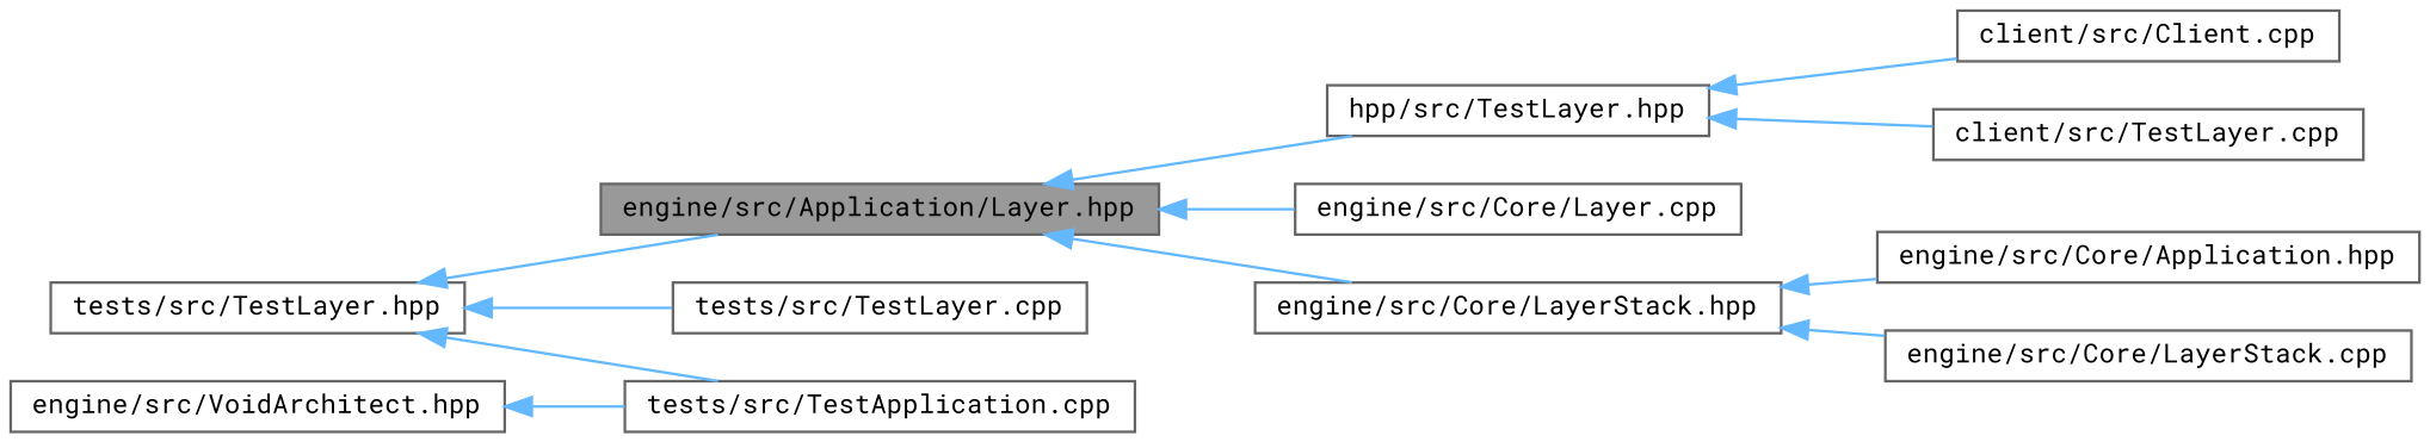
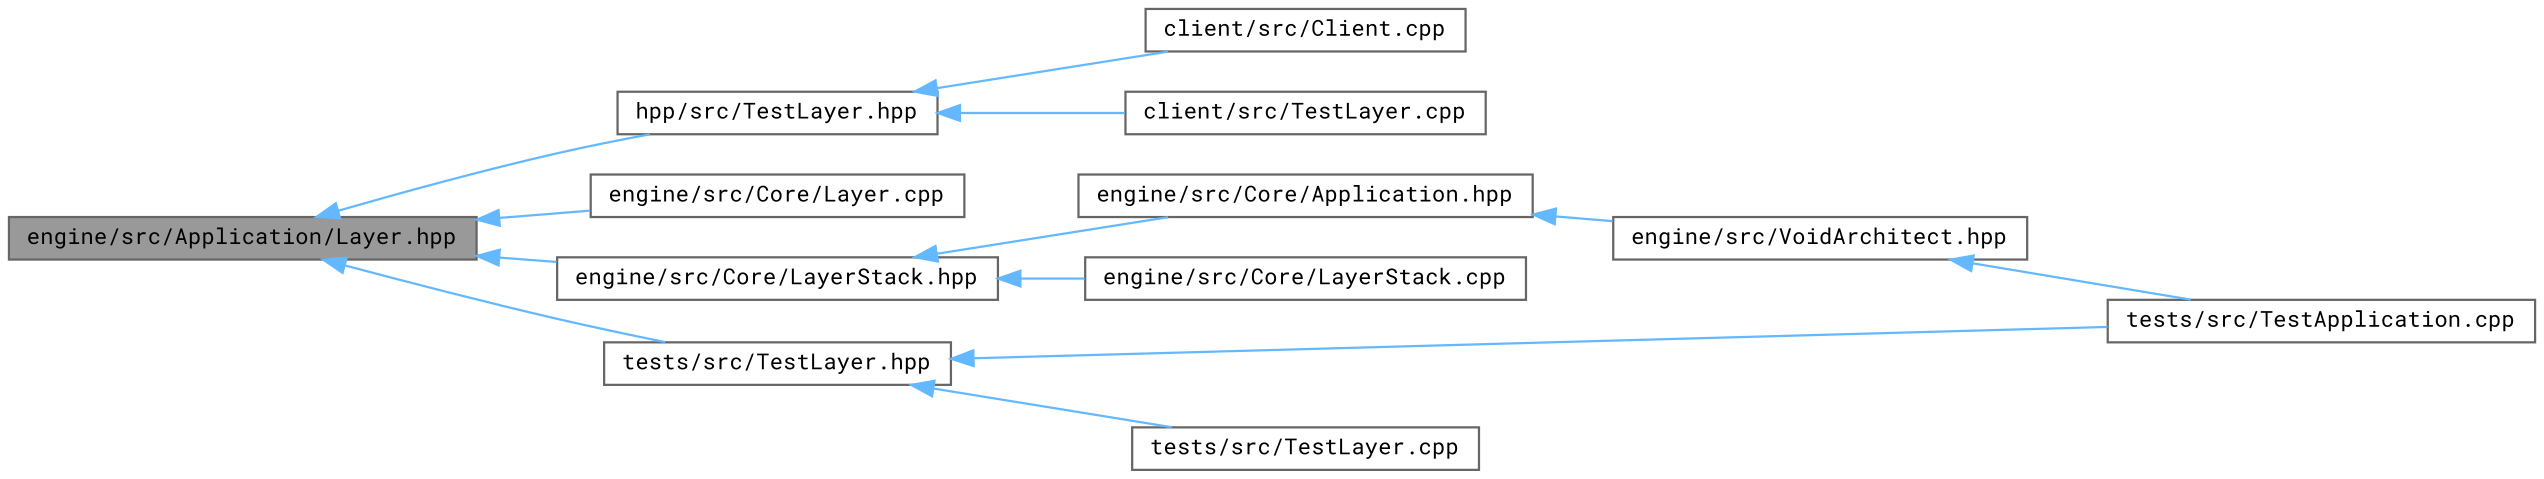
  digraph {
    fontname="Roboto Mono"
    rankdir=LR
    node [color=grey40 fillcolor=white fontname="Roboto Mono" fontsize=10 shape=box style=filled]
    edge [color=steelblue1 dir=back fontname="Roboto Mono" fontsize=10 labelfontname=Helvetica labelfontsize=10 style=solid]
    n1 [color=gray40 fillcolor=grey60 fontcolor=black height=0.2 label="engine/src/Application/Layer.hpp" width=0.4]
    n2 [height=0.2 label="hpp/src/TestLayer.hpp" width=0.4]
    n3 [height=0.2 label="engine/src/Core/Layer.cpp" width=0.4]
    n4 [height=0.2 label="engine/src/Core/LayerStack.hpp" width=0.4]
    n5 [height=0.2 label="tests/src/TestLayer.hpp" width=0.4]
    n6 [height=0.2 label="client/src/Client.cpp" width=0.4]
    n7 [height=0.2 label="client/src/TestLayer.cpp" width=0.4]
    n8 [height=0.2 label="engine/src/Core/Application.hpp" width=0.4]
    n9 [height=0.2 label="engine/src/Core/LayerStack.cpp" width=0.4]
    n10 [height=0.2 label="tests/src/TestApplication.cpp" width=0.4]
    n11 [height=0.2 label="tests/src/TestLayer.cpp" width=0.4]
    n12 [height=0.2 label="engine/src/VoidArchitect.hpp" width=0.4]
    n1 -> n2
    n1 -> n3
    n1 -> n4
-   n5 -> n1
+   n1 -> n5
    n2 -> n6
    n2 -> n7
    n4 -> n8
    n4 -> n9
    n5 -> n10
    n5 -> n11
+   n8 -> n12
    n12 -> n10
  }
